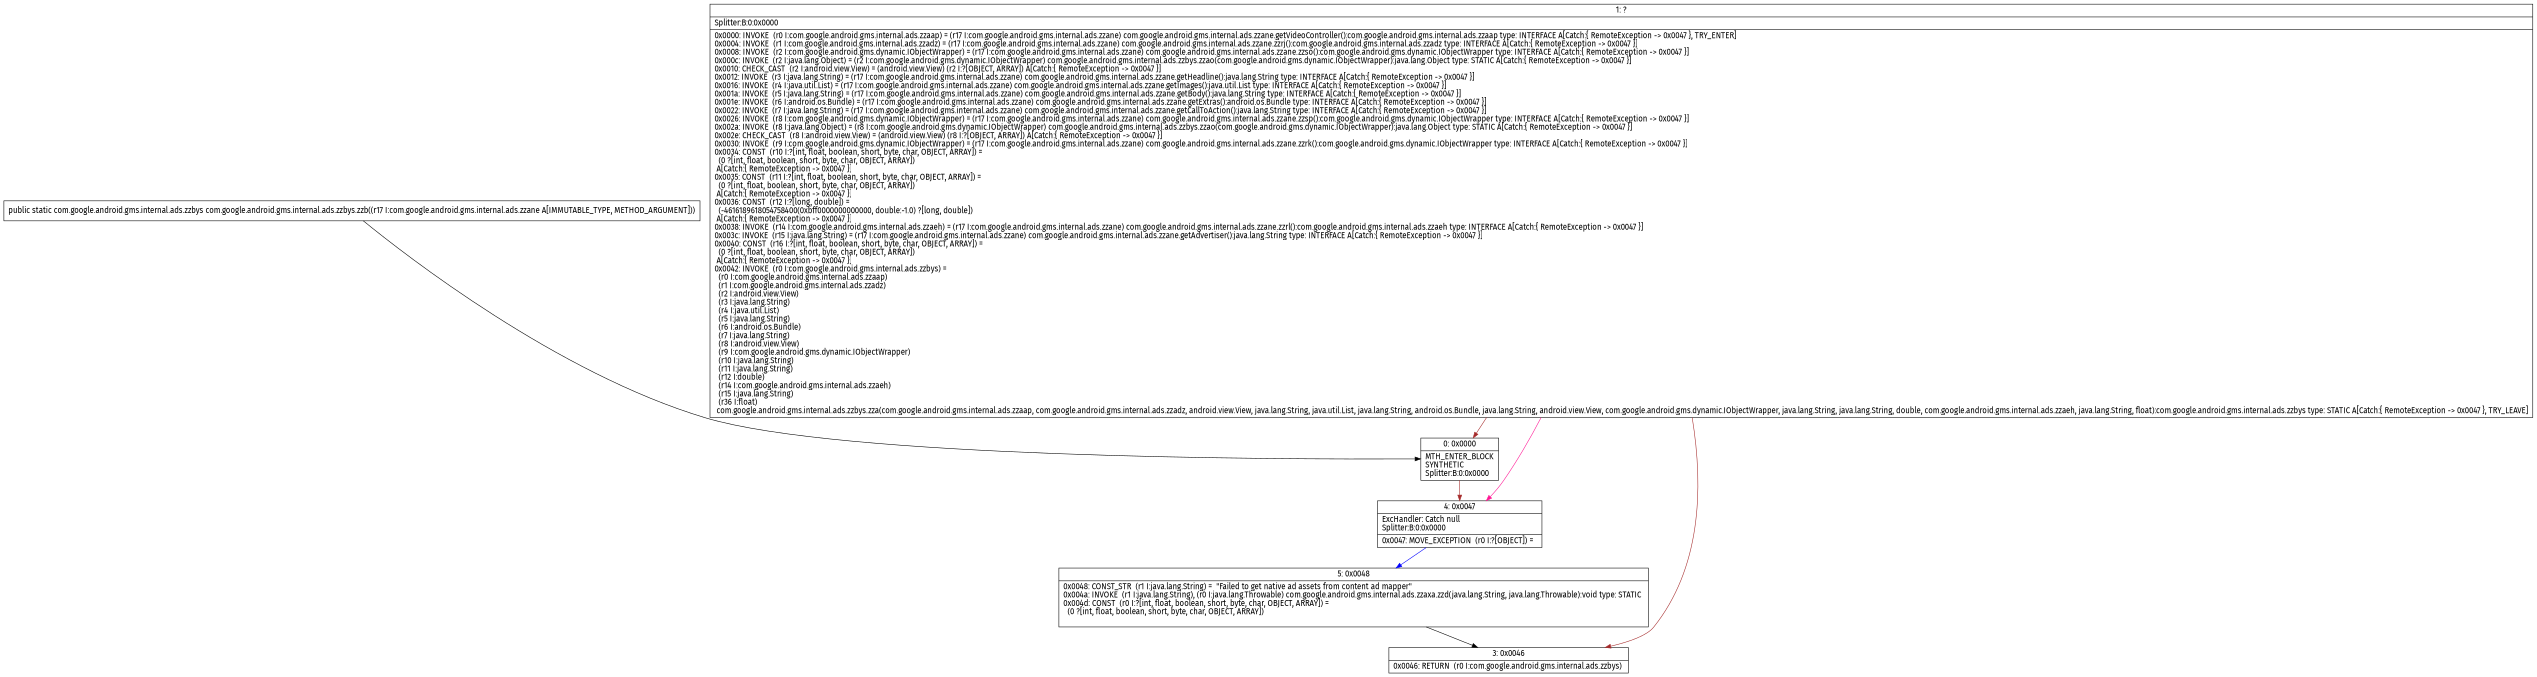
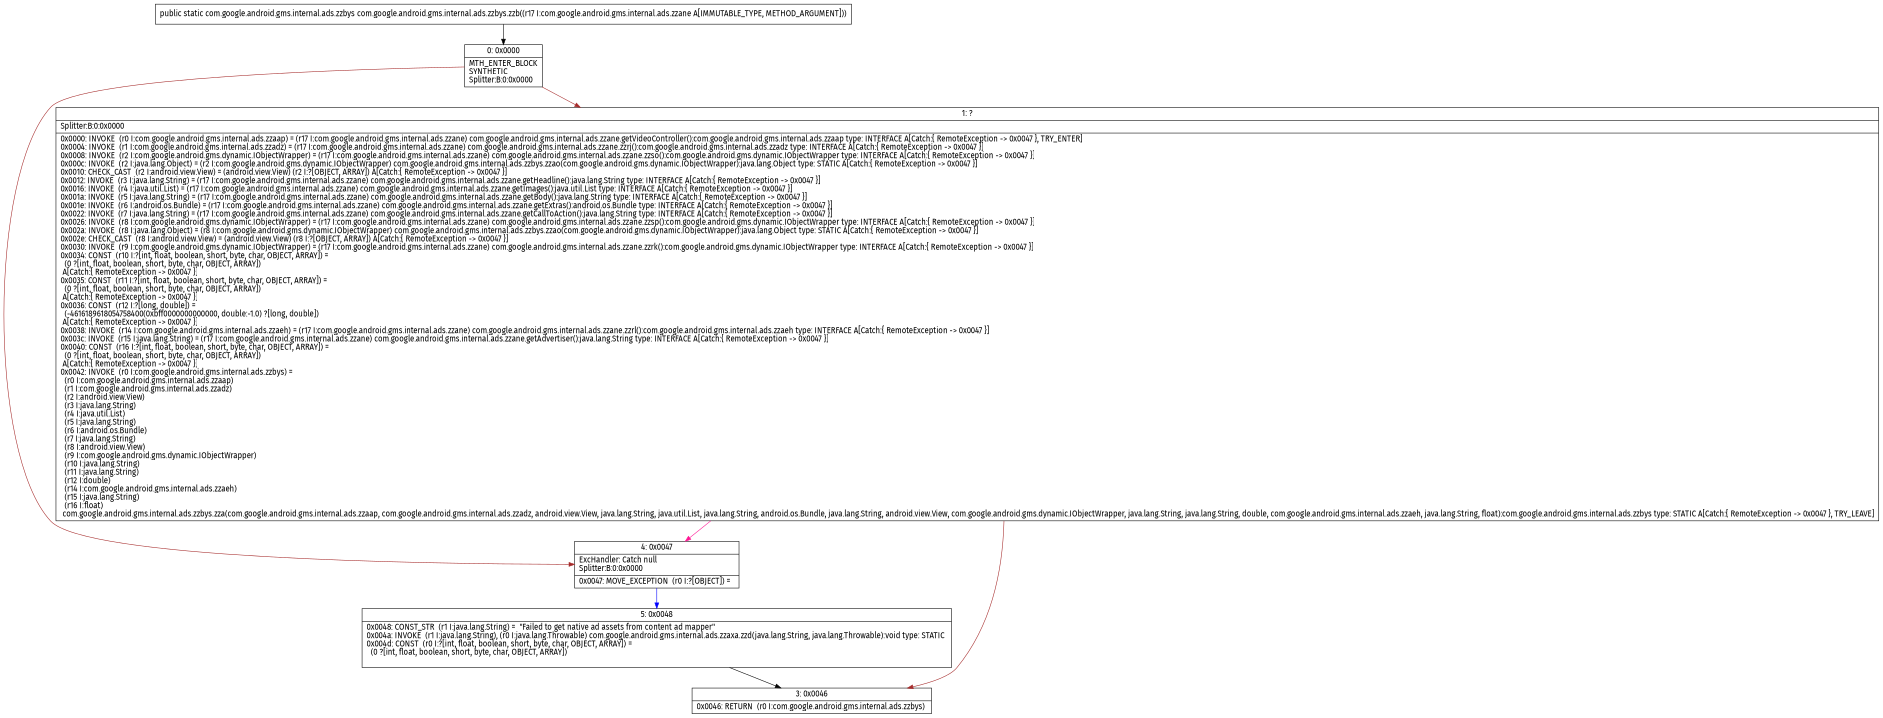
  digraph {
    fontname="Fira Sans"
    node [fontname="Fira Sans" shape=record]
    edge [color=brown fontname="Fira Sans"]
    n1 [label="{0\:\ 0x0000|MTH_ENTER_BLOCK\lSYNTHETIC\lSplitter:B:0:0x0000\l}"]
-   n2 [label="{1\:\ ?|Splitter:B:0:0x0000\l|0x0000: INVOKE  (r0 I:com.google.android.gms.internal.ads.zzaap) = (r17 I:com.google.android.gms.internal.ads.zzane) com.google.android.gms.internal.ads.zzane.getVideoController():com.google.android.gms.internal.ads.zzaap type: INTERFACE A[Catch:\{ RemoteException \-\> 0x0047 \}, TRY_ENTER]\l0x0004: INVOKE  (r1 I:com.google.android.gms.internal.ads.zzadz) = (r17 I:com.google.android.gms.internal.ads.zzane) com.google.android.gms.internal.ads.zzane.zzrj():com.google.android.gms.internal.ads.zzadz type: INTERFACE A[Catch:\{ RemoteException \-\> 0x0047 \}]\l0x0008: INVOKE  (r2 I:com.google.android.gms.dynamic.IObjectWrapper) = (r17 I:com.google.android.gms.internal.ads.zzane) com.google.android.gms.internal.ads.zzane.zzso():com.google.android.gms.dynamic.IObjectWrapper type: INTERFACE A[Catch:\{ RemoteException \-\> 0x0047 \}]\l0x000c: INVOKE  (r2 I:java.lang.Object) = (r2 I:com.google.android.gms.dynamic.IObjectWrapper) com.google.android.gms.internal.ads.zzbys.zzao(com.google.android.gms.dynamic.IObjectWrapper):java.lang.Object type: STATIC A[Catch:\{ RemoteException \-\> 0x0047 \}]\l0x0010: CHECK_CAST  (r2 I:android.view.View) = (android.view.View) (r2 I:?[OBJECT, ARRAY]) A[Catch:\{ RemoteException \-\> 0x0047 \}]\l0x0012: INVOKE  (r3 I:java.lang.String) = (r17 I:com.google.android.gms.internal.ads.zzane) com.google.android.gms.internal.ads.zzane.getHeadline():java.lang.String type: INTERFACE A[Catch:\{ RemoteException \-\> 0x0047 \}]\l0x0016: INVOKE  (r4 I:java.util.List) = (r17 I:com.google.android.gms.internal.ads.zzane) com.google.android.gms.internal.ads.zzane.getImages():java.util.List type: INTERFACE A[Catch:\{ RemoteException \-\> 0x0047 \}]\l0x001a: INVOKE  (r5 I:java.lang.String) = (r17 I:com.google.android.gms.internal.ads.zzane) com.google.android.gms.internal.ads.zzane.getBody():java.lang.String type: INTERFACE A[Catch:\{ RemoteException \-\> 0x0047 \}]\l0x001e: INVOKE  (r6 I:android.os.Bundle) = (r17 I:com.google.android.gms.internal.ads.zzane) com.google.android.gms.internal.ads.zzane.getExtras():android.os.Bundle type: INTERFACE A[Catch:\{ RemoteException \-\> 0x0047 \}]\l0x0022: INVOKE  (r7 I:java.lang.String) = (r17 I:com.google.android.gms.internal.ads.zzane) com.google.android.gms.internal.ads.zzane.getCallToAction():java.lang.String type: INTERFACE A[Catch:\{ RemoteException \-\> 0x0047 \}]\l0x0026: INVOKE  (r8 I:com.google.android.gms.dynamic.IObjectWrapper) = (r17 I:com.google.android.gms.internal.ads.zzane) com.google.android.gms.internal.ads.zzane.zzsp():com.google.android.gms.dynamic.IObjectWrapper type: INTERFACE A[Catch:\{ RemoteException \-\> 0x0047 \}]\l0x002a: INVOKE  (r8 I:java.lang.Object) = (r8 I:com.google.android.gms.dynamic.IObjectWrapper) com.google.android.gms.internal.ads.zzbys.zzao(com.google.android.gms.dynamic.IObjectWrapper):java.lang.Object type: STATIC A[Catch:\{ RemoteException \-\> 0x0047 \}]\l0x002e: CHECK_CAST  (r8 I:android.view.View) = (android.view.View) (r8 I:?[OBJECT, ARRAY]) A[Catch:\{ RemoteException \-\> 0x0047 \}]\l0x0030: INVOKE  (r9 I:com.google.android.gms.dynamic.IObjectWrapper) = (r17 I:com.google.android.gms.internal.ads.zzane) com.google.android.gms.internal.ads.zzane.zzrk():com.google.android.gms.dynamic.IObjectWrapper type: INTERFACE A[Catch:\{ RemoteException \-\> 0x0047 \}]\l0x0034: CONST  (r10 I:?[int, float, boolean, short, byte, char, OBJECT, ARRAY]) = \l  (0 ?[int, float, boolean, short, byte, char, OBJECT, ARRAY])\l A[Catch:\{ RemoteException \-\> 0x0047 \}]\l0x0035: CONST  (r11 I:?[int, float, boolean, short, byte, char, OBJECT, ARRAY]) = \l  (0 ?[int, float, boolean, short, byte, char, OBJECT, ARRAY])\l A[Catch:\{ RemoteException \-\> 0x0047 \}]\l0x0036: CONST  (r12 I:?[long, double]) = \l  (\-4616189618054758400(0xbff0000000000000, double:\-1.0) ?[long, double])\l A[Catch:\{ RemoteException \-\> 0x0047 \}]\l0x0038: INVOKE  (r14 I:com.google.android.gms.internal.ads.zzaeh) = (r17 I:com.google.android.gms.internal.ads.zzane) com.google.android.gms.internal.ads.zzane.zzrl():com.google.android.gms.internal.ads.zzaeh type: INTERFACE A[Catch:\{ RemoteException \-\> 0x0047 \}]\l0x003c: INVOKE  (r15 I:java.lang.String) = (r17 I:com.google.android.gms.internal.ads.zzane) com.google.android.gms.internal.ads.zzane.getAdvertiser():java.lang.String type: INTERFACE A[Catch:\{ RemoteException \-\> 0x0047 \}]\l0x0040: CONST  (r16 I:?[int, float, boolean, short, byte, char, OBJECT, ARRAY]) = \l  (0 ?[int, float, boolean, short, byte, char, OBJECT, ARRAY])\l A[Catch:\{ RemoteException \-\> 0x0047 \}]\l0x0042: INVOKE  (r0 I:com.google.android.gms.internal.ads.zzbys) = \l  (r0 I:com.google.android.gms.internal.ads.zzaap)\l  (r1 I:com.google.android.gms.internal.ads.zzadz)\l  (r2 I:android.view.View)\l  (r3 I:java.lang.String)\l  (r4 I:java.util.List)\l  (r5 I:java.lang.String)\l  (r6 I:android.os.Bundle)\l  (r7 I:java.lang.String)\l  (r8 I:android.view.View)\l  (r9 I:com.google.android.gms.dynamic.IObjectWrapper)\l  (r10 I:java.lang.String)\l  (r11 I:java.lang.String)\l  (r12 I:double)\l  (r14 I:com.google.android.gms.internal.ads.zzaeh)\l  (r15 I:java.lang.String)\l  (r36 I:float)\l com.google.android.gms.internal.ads.zzbys.zza(com.google.android.gms.internal.ads.zzaap, com.google.android.gms.internal.ads.zzadz, android.view.View, java.lang.String, java.util.List, java.lang.String, android.os.Bundle, java.lang.String, android.view.View, com.google.android.gms.dynamic.IObjectWrapper, java.lang.String, java.lang.String, double, com.google.android.gms.internal.ads.zzaeh, java.lang.String, float):com.google.android.gms.internal.ads.zzbys type: STATIC A[Catch:\{ RemoteException \-\> 0x0047 \}, TRY_LEAVE]\l}"]
+   n2 [label="{1\:\ ?|Splitter:B:0:0x0000\l|0x0000: INVOKE  (r0 I:com.google.android.gms.internal.ads.zzaap) = (r17 I:com.google.android.gms.internal.ads.zzane) com.google.android.gms.internal.ads.zzane.getVideoController():com.google.android.gms.internal.ads.zzaap type: INTERFACE A[Catch:\{ RemoteException \-\> 0x0047 \}, TRY_ENTER]\l0x0004: INVOKE  (r1 I:com.google.android.gms.internal.ads.zzadz) = (r17 I:com.google.android.gms.internal.ads.zzane) com.google.android.gms.internal.ads.zzane.zzrj():com.google.android.gms.internal.ads.zzadz type: INTERFACE A[Catch:\{ RemoteException \-\> 0x0047 \}]\l0x0008: INVOKE  (r2 I:com.google.android.gms.dynamic.IObjectWrapper) = (r17 I:com.google.android.gms.internal.ads.zzane) com.google.android.gms.internal.ads.zzane.zzso():com.google.android.gms.dynamic.IObjectWrapper type: INTERFACE A[Catch:\{ RemoteException \-\> 0x0047 \}]\l0x000c: INVOKE  (r2 I:java.lang.Object) = (r2 I:com.google.android.gms.dynamic.IObjectWrapper) com.google.android.gms.internal.ads.zzbys.zzao(com.google.android.gms.dynamic.IObjectWrapper):java.lang.Object type: STATIC A[Catch:\{ RemoteException \-\> 0x0047 \}]\l0x0010: CHECK_CAST  (r2 I:android.view.View) = (android.view.View) (r2 I:?[OBJECT, ARRAY]) A[Catch:\{ RemoteException \-\> 0x0047 \}]\l0x0012: INVOKE  (r3 I:java.lang.String) = (r17 I:com.google.android.gms.internal.ads.zzane) com.google.android.gms.internal.ads.zzane.getHeadline():java.lang.String type: INTERFACE A[Catch:\{ RemoteException \-\> 0x0047 \}]\l0x0016: INVOKE  (r4 I:java.util.List) = (r17 I:com.google.android.gms.internal.ads.zzane) com.google.android.gms.internal.ads.zzane.getImages():java.util.List type: INTERFACE A[Catch:\{ RemoteException \-\> 0x0047 \}]\l0x001a: INVOKE  (r5 I:java.lang.String) = (r17 I:com.google.android.gms.internal.ads.zzane) com.google.android.gms.internal.ads.zzane.getBody():java.lang.String type: INTERFACE A[Catch:\{ RemoteException \-\> 0x0047 \}]\l0x001e: INVOKE  (r6 I:android.os.Bundle) = (r17 I:com.google.android.gms.internal.ads.zzane) com.google.android.gms.internal.ads.zzane.getExtras():android.os.Bundle type: INTERFACE A[Catch:\{ RemoteException \-\> 0x0047 \}]\l0x0022: INVOKE  (r7 I:java.lang.String) = (r17 I:com.google.android.gms.internal.ads.zzane) com.google.android.gms.internal.ads.zzane.getCallToAction():java.lang.String type: INTERFACE A[Catch:\{ RemoteException \-\> 0x0047 \}]\l0x0026: INVOKE  (r8 I:com.google.android.gms.dynamic.IObjectWrapper) = (r17 I:com.google.android.gms.internal.ads.zzane) com.google.android.gms.internal.ads.zzane.zzsp():com.google.android.gms.dynamic.IObjectWrapper type: INTERFACE A[Catch:\{ RemoteException \-\> 0x0047 \}]\l0x002a: INVOKE  (r8 I:java.lang.Object) = (r8 I:com.google.android.gms.dynamic.IObjectWrapper) com.google.android.gms.internal.ads.zzbys.zzao(com.google.android.gms.dynamic.IObjectWrapper):java.lang.Object type: STATIC A[Catch:\{ RemoteException \-\> 0x0047 \}]\l0x002e: CHECK_CAST  (r8 I:android.view.View) = (android.view.View) (r8 I:?[OBJECT, ARRAY]) A[Catch:\{ RemoteException \-\> 0x0047 \}]\l0x0030: INVOKE  (r9 I:com.google.android.gms.dynamic.IObjectWrapper) = (r17 I:com.google.android.gms.internal.ads.zzane) com.google.android.gms.internal.ads.zzane.zzrk():com.google.android.gms.dynamic.IObjectWrapper type: INTERFACE A[Catch:\{ RemoteException \-\> 0x0047 \}]\l0x0034: CONST  (r10 I:?[int, float, boolean, short, byte, char, OBJECT, ARRAY]) = \l  (0 ?[int, float, boolean, short, byte, char, OBJECT, ARRAY])\l A[Catch:\{ RemoteException \-\> 0x0047 \}]\l0x0035: CONST  (r11 I:?[int, float, boolean, short, byte, char, OBJECT, ARRAY]) = \l  (0 ?[int, float, boolean, short, byte, char, OBJECT, ARRAY])\l A[Catch:\{ RemoteException \-\> 0x0047 \}]\l0x0036: CONST  (r12 I:?[long, double]) = \l  (\-4616189618054758400(0xbff0000000000000, double:\-1.0) ?[long, double])\l A[Catch:\{ RemoteException \-\> 0x0047 \}]\l0x0038: INVOKE  (r14 I:com.google.android.gms.internal.ads.zzaeh) = (r17 I:com.google.android.gms.internal.ads.zzane) com.google.android.gms.internal.ads.zzane.zzrl():com.google.android.gms.internal.ads.zzaeh type: INTERFACE A[Catch:\{ RemoteException \-\> 0x0047 \}]\l0x003c: INVOKE  (r15 I:java.lang.String) = (r17 I:com.google.android.gms.internal.ads.zzane) com.google.android.gms.internal.ads.zzane.getAdvertiser():java.lang.String type: INTERFACE A[Catch:\{ RemoteException \-\> 0x0047 \}]\l0x0040: CONST  (r16 I:?[int, float, boolean, short, byte, char, OBJECT, ARRAY]) = \l  (0 ?[int, float, boolean, short, byte, char, OBJECT, ARRAY])\l A[Catch:\{ RemoteException \-\> 0x0047 \}]\l0x0042: INVOKE  (r0 I:com.google.android.gms.internal.ads.zzbys) = \l  (r0 I:com.google.android.gms.internal.ads.zzaap)\l  (r1 I:com.google.android.gms.internal.ads.zzadz)\l  (r2 I:android.view.View)\l  (r3 I:java.lang.String)\l  (r4 I:java.util.List)\l  (r5 I:java.lang.String)\l  (r6 I:android.os.Bundle)\l  (r7 I:java.lang.String)\l  (r8 I:android.view.View)\l  (r9 I:com.google.android.gms.dynamic.IObjectWrapper)\l  (r10 I:java.lang.String)\l  (r11 I:java.lang.String)\l  (r12 I:double)\l  (r14 I:com.google.android.gms.internal.ads.zzaeh)\l  (r15 I:java.lang.String)\l  (r16 I:float)\l com.google.android.gms.internal.ads.zzbys.zza(com.google.android.gms.internal.ads.zzaap, com.google.android.gms.internal.ads.zzadz, android.view.View, java.lang.String, java.util.List, java.lang.String, android.os.Bundle, java.lang.String, android.view.View, com.google.android.gms.dynamic.IObjectWrapper, java.lang.String, java.lang.String, double, com.google.android.gms.internal.ads.zzaeh, java.lang.String, float):com.google.android.gms.internal.ads.zzbys type: STATIC A[Catch:\{ RemoteException \-\> 0x0047 \}, TRY_LEAVE]\l}"]
    n3 [label="{4\:\ 0x0047|ExcHandler: Catch null\lSplitter:B:0:0x0000\l|0x0047: MOVE_EXCEPTION  (r0 I:?[OBJECT]) =  \l}"]
    n4 [label="{3\:\ 0x0046|0x0046: RETURN  (r0 I:com.google.android.gms.internal.ads.zzbys) \l}"]
    n5 [label="{5\:\ 0x0048|0x0048: CONST_STR  (r1 I:java.lang.String) =  \"Failed to get native ad assets from content ad mapper\" \l0x004a: INVOKE  (r1 I:java.lang.String), (r0 I:java.lang.Throwable) com.google.android.gms.internal.ads.zzaxa.zzd(java.lang.String, java.lang.Throwable):void type: STATIC \l0x004d: CONST  (r0 I:?[int, float, boolean, short, byte, char, OBJECT, ARRAY]) = \l  (0 ?[int, float, boolean, short, byte, char, OBJECT, ARRAY])\l \l}"]
    n6 [label="{public static com.google.android.gms.internal.ads.zzbys com.google.android.gms.internal.ads.zzbys.zzb((r17 I:com.google.android.gms.internal.ads.zzane A[IMMUTABLE_TYPE, METHOD_ARGUMENT])) }"]
-   n2 -> n1
+   n1 -> n2
    n1 -> n3
    n2 -> n3 [color=deeppink]
    n2 -> n4
    n3 -> n5 [color=blue]
    n5 -> n4 [color=black]
    n6 -> n1 [color=black]
  }
